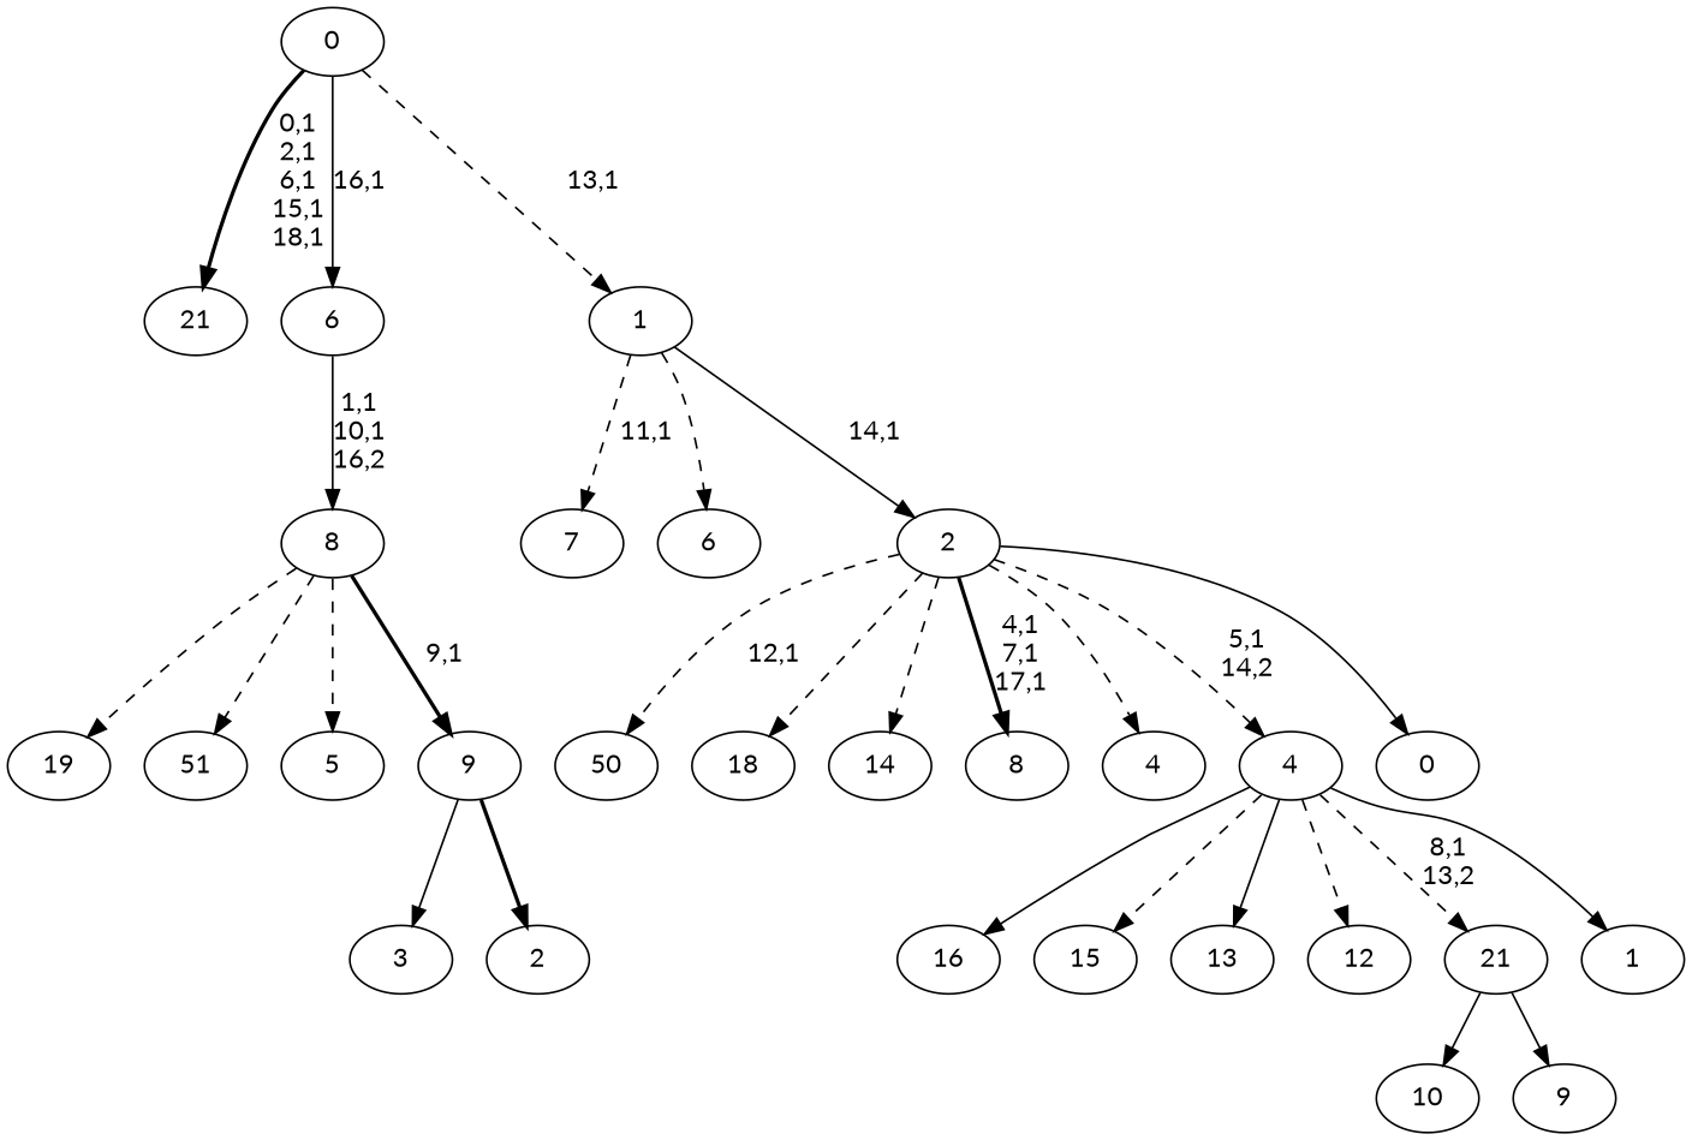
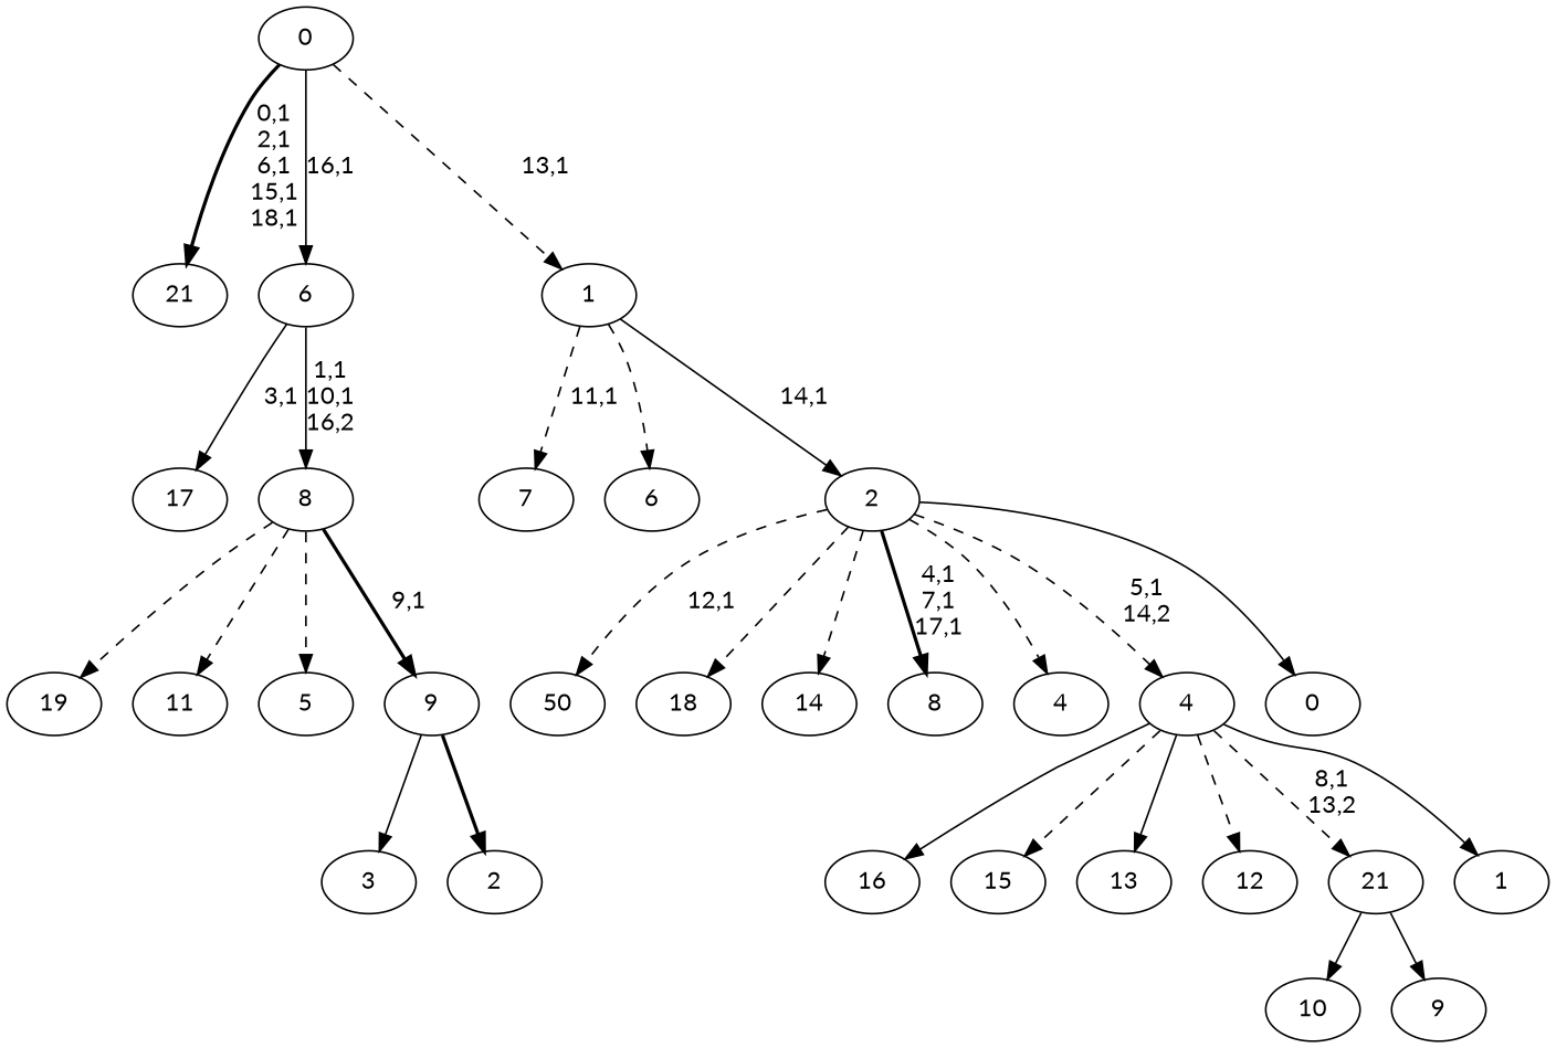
  digraph {
    fontname=Lato
    node [fontname=Lato]
    edge [fontname=Lato style=dashed]
    n1 [label=21]
    n2 [label=50]
    n3 [label=19]
    n4 [label=18]
+   n5 [label=17]
    n6 [label=16]
    n7 [label=15]
    n8 [label=14]
    n9 [label=13]
    n10 [label=12]
-   n11 [label=51]
+   n11 [label=11]
    n12 [label=10]
    n13 [label=9]
    21
    n15 [label=8]
    n16 [label=7]
    n17 [label=6]
    n18 [label=5]
    n19 [label=4]
    n20 [label=3]
    n21 [label=2]
    9
    8
    6
    n25 [label=1]
    4
    n27 [label=0]
    2
    1
    0
    21 -> n12 [style=solid]
    21 -> n13 [style=solid]
    9 -> n20 [style=solid]
    9 -> n21 [style=bold]
    8 -> n3
    8 -> n11
    8 -> n18
    8 -> 9 [label="9,1" style=bold]
+   6 -> n5 [label="3,1" style=solid]
    6 -> 8 [label="1,1\n10,1\n16,2" style=solid]
    4 -> n6 [style=solid]
    4 -> n7
    4 -> n9 [style=solid]
    4 -> n10
    4 -> 21 [label="8,1\n13,2"]
    4 -> n25 [style=solid]
    2 -> n2 [label="12,1"]
    2 -> n4
    2 -> n8
    2 -> n15 [label="4,1\n7,1\n17,1" style=bold]
    2 -> n19
    2 -> 4 [label="5,1\n14,2"]
    2 -> n27 [style=solid]
    1 -> n16 [label="11,1"]
    1 -> n17
    1 -> 2 [label="14,1" style=solid]
    0 -> n1 [label="0,1\n2,1\n6,1\n15,1\n18,1" style=bold]
    0 -> 6 [label="16,1" style=solid]
    0 -> 1 [label="13,1"]
  }
